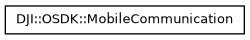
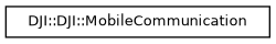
  digraph {
    rankdir=LR
-   n1 [color=black fillcolor=white fontname=Helvetica fontsize=10 height=0.2 label="DJI::OSDK::MobileCommunication" shape=record style=filled width=0.4]
+   n1 [color=black fillcolor=white fontname=Helvetica fontsize=10 height=0.2 label="DJI::DJI::MobileCommunication" shape=record style=filled width=0.4]
  }
